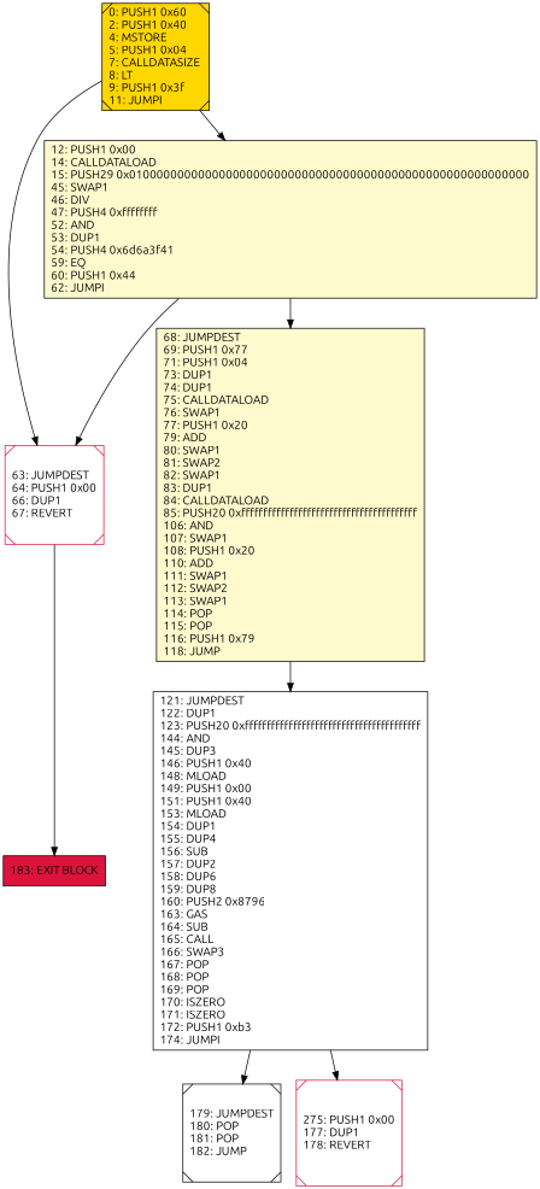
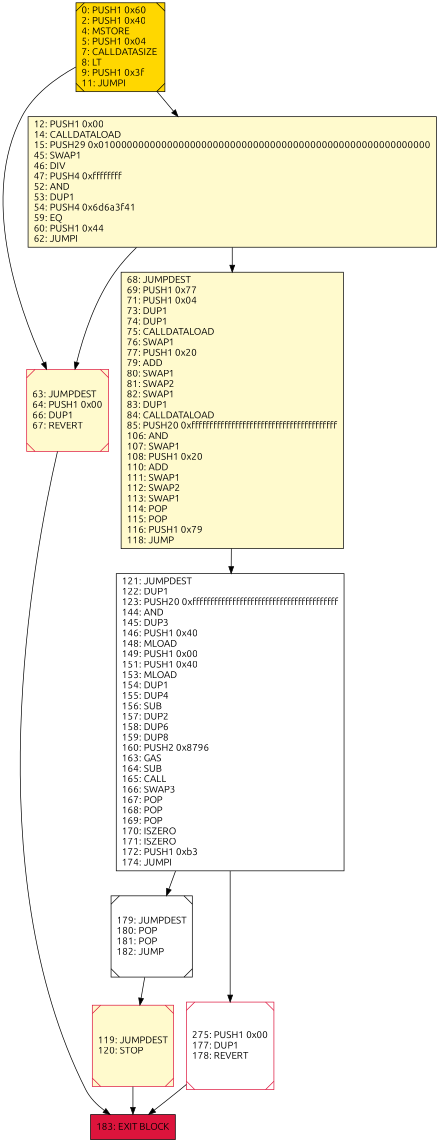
  digraph {
    fontname=Ubuntu
    rankdir=UD
    node [color=black fillcolor=lemonchiffon fontcolor=black fontname=Ubuntu shape=Msquare style=filled]
    edge [fontname=Ubuntu]
+   n1 [color=crimson label="119: JUMPDEST\l120: STOP\l"]
    n2 [fillcolor=crimson label="183: EXIT BLOCK\l" shape=box]
    n3 [label="12: PUSH1 0x00\l14: CALLDATALOAD\l15: PUSH29 0x0100000000000000000000000000000000000000000000000000000000\l45: SWAP1\l46: DIV\l47: PUSH4 0xffffffff\l52: AND\l53: DUP1\l54: PUSH4 0x6d6a3f41\l59: EQ\l60: PUSH1 0x44\l62: JUMPI\l" shape=box]
-   n4 [color=crimson fillcolor=white label="63: JUMPDEST\l64: PUSH1 0x00\l66: DUP1\l67: REVERT\l"]
+   n4 [color=crimson label="63: JUMPDEST\l64: PUSH1 0x00\l66: DUP1\l67: REVERT\l"]
    n5 [label="68: JUMPDEST\l69: PUSH1 0x77\l71: PUSH1 0x04\l73: DUP1\l74: DUP1\l75: CALLDATALOAD\l76: SWAP1\l77: PUSH1 0x20\l79: ADD\l80: SWAP1\l81: SWAP2\l82: SWAP1\l83: DUP1\l84: CALLDATALOAD\l85: PUSH20 0xffffffffffffffffffffffffffffffffffffffff\l106: AND\l107: SWAP1\l108: PUSH1 0x20\l110: ADD\l111: SWAP1\l112: SWAP2\l113: SWAP1\l114: POP\l115: POP\l116: PUSH1 0x79\l118: JUMP\l" shape=box]
    n6 [fillcolor=white label="121: JUMPDEST\l122: DUP1\l123: PUSH20 0xffffffffffffffffffffffffffffffffffffffff\l144: AND\l145: DUP3\l146: PUSH1 0x40\l148: MLOAD\l149: PUSH1 0x00\l151: PUSH1 0x40\l153: MLOAD\l154: DUP1\l155: DUP4\l156: SUB\l157: DUP2\l158: DUP6\l159: DUP8\l160: PUSH2 0x8796\l163: GAS\l164: SUB\l165: CALL\l166: SWAP3\l167: POP\l168: POP\l169: POP\l170: ISZERO\l171: ISZERO\l172: PUSH1 0xb3\l174: JUMPI\l" shape=box]
    n7 [fillcolor=white label="179: JUMPDEST\l180: POP\l181: POP\l182: JUMP\l"]
    n8 [color=crimson fillcolor=white label="275: PUSH1 0x00\l177: DUP1\l178: REVERT\l"]
    n9 [fillcolor=gold label="0: PUSH1 0x60\l2: PUSH1 0x40\l4: MSTORE\l5: PUSH1 0x04\l7: CALLDATASIZE\l8: LT\l9: PUSH1 0x3f\l11: JUMPI\l"]
+   n1 -> n2
    n3 -> n4
    n3 -> n5
    n4 -> n2
    n5 -> n6
    n6 -> n7
    n6 -> n8
+   n7 -> n1
+   n8 -> n2
    n9 -> n3
    n9 -> n4
  }
